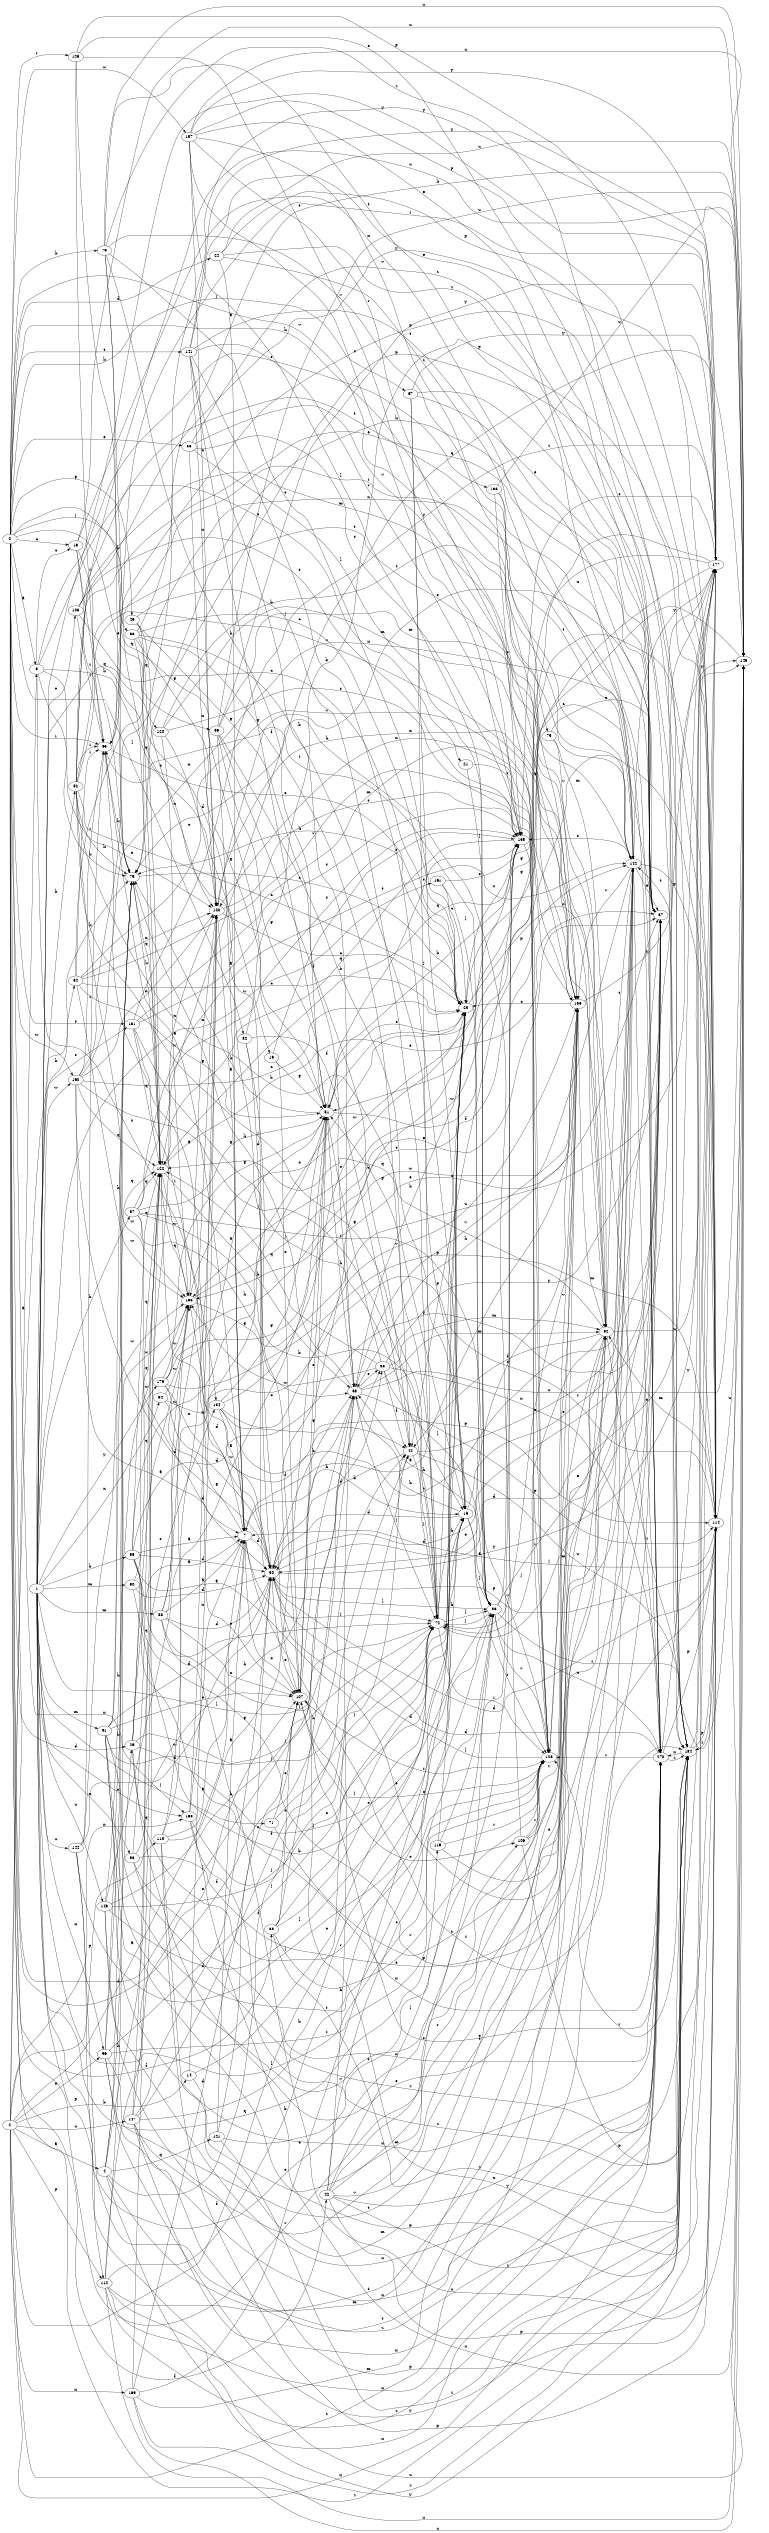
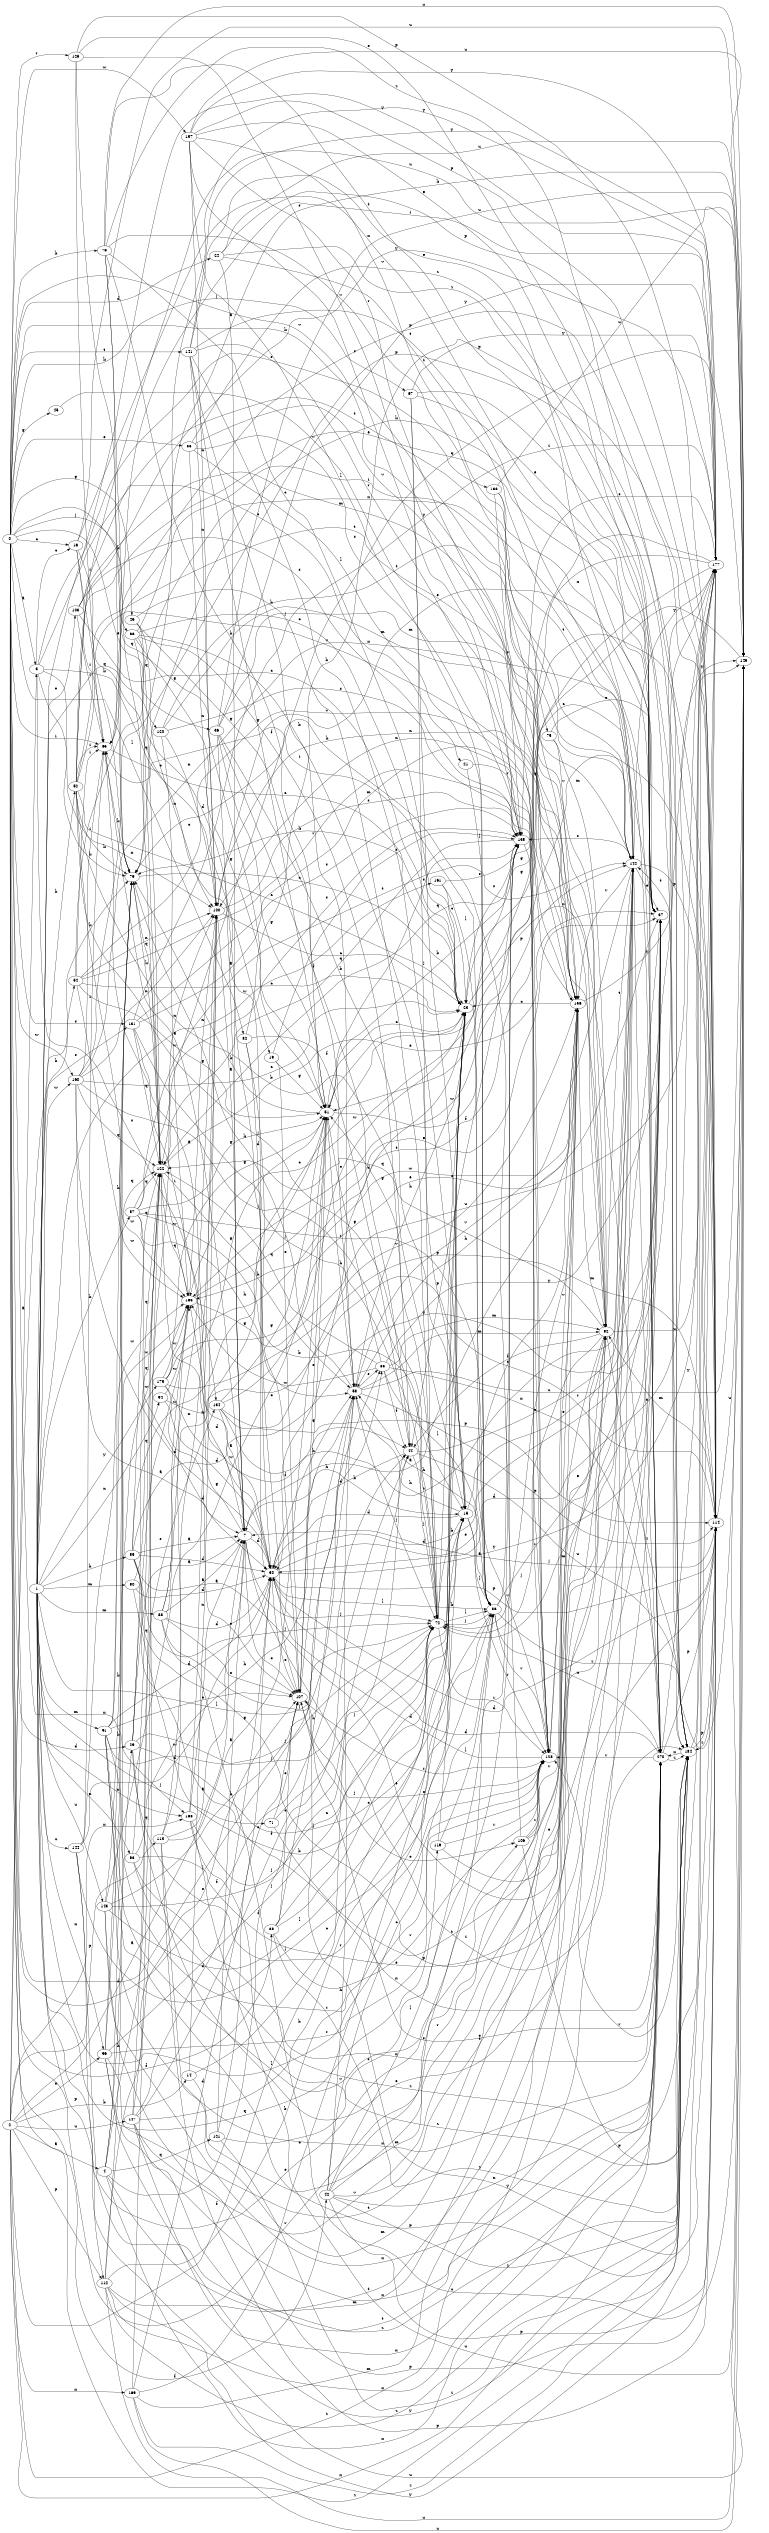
  strict digraph {
    fontname="DejaVu Serif"
    rankdir=LR
    node [fontname="DejaVu Serif"]
    edge [fontname="DejaVu Serif"]
    0
    3
    16
    24
    29
    35
    36
    38
    42
    44
+   45
    49
    51
    65
    66
    67
    75
    76
    82
    85
    126
    128
    131
    141
    156
    157
    160
    168
    184
    79
    19
    21
    100
    133
    134
    n36 [label=270]
    107
    149
    7
    142
    114
    86
    72
    37
    122
    135
    177
    92
    15
    23
    58
    30
    163
    1
    52
    54
    55
    57
    71
    88
    90
    91
    93
    94
    96
    103
    106
    112
    119
    120
    143
    144
    161
    175
    2
    4
    14
    113
    147
    169
    121
    0 -> 3 [label=a]
    0 -> 16 [label=c]
    0 -> 24 [label=d]
    0 -> 29 [label=d]
    0 -> 35 [label=e]
    0 -> 36 [label=e]
    0 -> 38 [label=f]
    0 -> 42 [label=f]
    0 -> 44 [label=f]
+   0 -> 45 [label=g]
    0 -> 49 [label=g]
    0 -> 51 [label=g]
    0 -> 65 [label=i]
    0 -> 66 [label=j]
    0 -> 67 [label=j]
    0 -> 75 [label=k]
    0 -> 76 [label=k]
    0 -> 82 [label=l]
    0 -> 85 [label=l]
    0 -> 126 [label=r]
    0 -> 128 [label=r]
    0 -> 131 [label=s]
    0 -> 141 [label=t]
    0 -> 156 [label=v]
    0 -> 157 [label=w]
    0 -> 160 [label=w]
    0 -> 168 [label=x]
    0 -> 184 [label=z]
    3 -> 16 [label=c]
    3 -> 79 [label=k]
    3 -> 19 [label=c]
    3 -> 21 [label=c]
    3 -> 100 [label=n]
    3 -> 133 [label=s]
    3 -> 134 [label=s]
    16 -> 65 [label=i]
    16 -> 79 [label=k]
    16 -> n36 [label=x]
    16 -> 107 [label=o]
    16 -> 149 [label=u]
    24 -> 184 [label=z]
    24 -> 149 [label=u]
    24 -> 7 [label=a]
    24 -> 142 [label=t]
    24 -> 114 [label=p]
    29 -> 51 [label=g]
    29 -> 128 [label=r]
    29 -> 7 [label=a]
    29 -> 86 [label=l]
    29 -> 72 [label=j]
    29 -> 37 [label=e]
    29 -> 122 [label=q]
    35 -> 156 [label=v]
    35 -> 184 [label=z]
    35 -> 100 [label=n]
    35 -> 86 [label=l]
    35 -> 135 [label=s]
    36 -> 44 [label=f]
    36 -> 51 [label=g]
    36 -> 149 [label=u]
    36 -> 7 [label=a]
    36 -> 177 [label=y]
    36 -> 92 [label=m]
    36 -> 15 [label=b]
    38 -> 128 [label=r]
    38 -> 184 [label=z]
    38 -> 107 [label=o]
    38 -> 72 [label=j]
    38 -> 23 [label=c]
    38 -> 58 [label=h]
    42 -> 128 [label=r]
    42 -> 184 [label=z]
    42 -> n36 [label=x]
    42 -> 142 [label=t]
    42 -> 114 [label=p]
    42 -> 86 [label=l]
    42 -> 135 [label=s]
    42 -> 23 [label=c]
    42 -> 58 [label=h]
    44 -> 149 [label=u]
    44 -> 72 [label=j]
    44 -> 37 [label=e]
    44 -> 30 [label=d]
+   45 -> 156 [label=v]
    49 -> 51 [label=g]
    49 -> 100 [label=n]
    49 -> 72 [label=j]
    49 -> 122 [label=q]
    51 -> 79 [label=k]
    51 -> 107 [label=o]
    51 -> 114 [label=p]
    51 -> 135 [label=s]
    51 -> 23 [label=c]
    51 -> 58 [label=h]
    65 -> 79 [label=k]
    65 -> 7 [label=a]
    65 -> 114 [label=p]
    65 -> 23 [label=c]
    66 -> 44 [label=f]
    66 -> 51 [label=g]
    66 -> 122 [label=q]
    66 -> 177 [label=y]
    66 -> 15 [label=b]
    66 -> 23 [label=c]
    66 -> 30 [label=d]
    67 -> 184 [label=z]
    67 -> 72 [label=j]
    67 -> 37 [label=e]
    67 -> 177 [label=y]
    67 -> 15 [label=b]
    75 -> 156 [label=v]
    75 -> 37 [label=e]
    75 -> 92 [label=m]
    76 -> 156 [label=v]
    76 -> 184 [label=z]
    76 -> 79 [label=k]
    76 -> 149 [label=u]
    76 -> 142 [label=t]
    76 -> 122 [label=q]
    76 -> 23 [label=c]
    76 -> 58 [label=h]
    82 -> 44 [label=f]
    82 -> 107 [label=o]
    82 -> 114 [label=p]
    82 -> 30 [label=d]
    85 -> 44 [label=f]
    85 -> 51 [label=g]
    85 -> n36 [label=x]
    85 -> 86 [label=l]
    85 -> 122 [label=q]
    85 -> 177 [label=y]
    85 -> 92 [label=m]
    85 -> 163 [label=w]
    126 -> 65 [label=i]
    126 -> 79 [label=k]
    126 -> 114 [label=p]
    126 -> 37 [label=e]
    126 -> 135 [label=s]
    128 -> 156 [label=v]
    128 -> 107 [label=o]
    128 -> 30 [label=d]
    131 -> 7 [label=a]
    131 -> 72 [label=j]
    131 -> 122 [label=q]
    131 -> 135 [label=s]
    131 -> 177 [label=y]
    131 -> 92 [label=m]
    141 -> 51 [label=g]
    141 -> 128 [label=r]
    141 -> 100 [label=n]
    141 -> 142 [label=t]
    141 -> 37 [label=e]
    141 -> 177 [label=y]
    141 -> 15 [label=b]
    141 -> 58 [label=h]
    156 -> 100 [label=n]
    156 -> 7 [label=a]
    156 -> 177 [label=y]
    156 -> 92 [label=m]
    156 -> 23 [label=c]
    156 -> 58 [label=h]
    156 -> 30 [label=d]
    157 -> 128 [label=r]
    157 -> 156 [label=v]
    157 -> 100 [label=n]
    157 -> 149 [label=u]
    157 -> 114 [label=p]
    157 -> 86 [label=l]
    157 -> 37 [label=e]
    157 -> 135 [label=s]
    157 -> 177 [label=y]
    160 -> 65 [label=i]
    160 -> 100 [label=n]
    160 -> n36 [label=x]
    160 -> 7 [label=a]
    160 -> 114 [label=p]
    160 -> 72 [label=j]
    160 -> 122 [label=q]
    160 -> 23 [label=c]
    160 -> 30 [label=d]
    168 -> 184 [label=z]
    168 -> 100 [label=n]
    168 -> 149 [label=u]
    168 -> 7 [label=a]
    168 -> 23 [label=c]
    184 -> 128 [label=r]
    184 -> n36 [label=x]
    184 -> 142 [label=t]
    184 -> 114 [label=p]
    184 -> 177 [label=y]
    79 -> 122 [label=q]
    79 -> 23 [label=c]
    19 -> 51 [label=g]
    19 -> 107 [label=o]
    19 -> 135 [label=s]
    21 -> 128 [label=r]
    21 -> 86 [label=l]
    100 -> 7 [label=a]
    100 -> 37 [label=e]
    100 -> 135 [label=s]
    100 -> 23 [label=c]
    133 -> n36 [label=x]
    133 -> 149 [label=u]
    133 -> 142 [label=t]
    133 -> 135 [label=s]
    134 -> 51 [label=g]
    134 -> 156 [label=v]
    134 -> 7 [label=a]
    134 -> 142 [label=t]
    134 -> 114 [label=p]
    134 -> 23 [label=c]
    n36 -> 128 [label=r]
    n36 -> 184 [label=z]
    n36 -> 107 [label=o]
    n36 -> 114 [label=p]
    n36 -> 177 [label=y]
    n36 -> 30 [label=d]
    107 -> 51 [label=g]
    107 -> 128 [label=r]
    107 -> 177 [label=y]
    107 -> 58 [label=h]
    107 -> 106 [label=o]
    149 -> 51 [label=g]
    149 -> 79 [label=k]
    149 -> 122 [label=q]
    7 -> 65 [label=i]
    7 -> 184 [label=z]
    7 -> 107 [label=o]
    7 -> 72 [label=j]
    7 -> 15 [label=b]
    7 -> 30 [label=d]
    142 -> 65 [label=i]
    142 -> 156 [label=v]
    142 -> n36 [label=x]
    142 -> 114 [label=p]
    142 -> 37 [label=e]
    142 -> 135 [label=s]
    142 -> 177 [label=y]
    142 -> 163 [label=w]
    114 -> 51 [label=g]
    114 -> 184 [label=z]
    114 -> 149 [label=u]
    114 -> 7 [label=a]
    114 -> 92 [label=m]
    114 -> 30 [label=d]
    86 -> 65 [label=i]
    86 -> 128 [label=r]
    86 -> 184 [label=z]
    86 -> n36 [label=x]
    86 -> 72 [label=j]
    86 -> 37 [label=e]
    86 -> 135 [label=s]
    86 -> 58 [label=h]
    72 -> 51 [label=g]
    72 -> 128 [label=r]
    72 -> 156 [label=v]
    72 -> 86 [label=l]
    72 -> 15 [label=b]
    72 -> 23 [label=c]
    37 -> 79 [label=k]
    37 -> 72 [label=j]
    37 -> 23 [label=c]
    122 -> 79 [label=k]
    122 -> 37 [label=e]
    122 -> 58 [label=h]
    122 -> 30 [label=d]
    122 -> 163 [label=w]
    135 -> 44 [label=f]
    135 -> 128 [label=r]
    135 -> 122 [label=q]
    135 -> 163 [label=w]
    177 -> 51 [label=g]
    177 -> 65 [label=i]
    177 -> 122 [label=q]
    177 -> 135 [label=s]
    177 -> 30 [label=d]
    177 -> 163 [label=w]
    92 -> 44 [label=f]
    92 -> 128 [label=r]
    92 -> 184 [label=z]
    92 -> 100 [label=n]
    92 -> 149 [label=u]
    92 -> 142 [label=t]
    92 -> 72 [label=j]
    92 -> 122 [label=q]
    15 -> 128 [label=r]
    15 -> 86 [label=l]
    15 -> 37 [label=e]
    15 -> 58 [label=h]
    15 -> 30 [label=d]
    23 -> 79 [label=k]
    23 -> n36 [label=x]
    23 -> 135 [label=s]
    23 -> 58 [label=h]
    23 -> 30 [label=d]
    58 -> 85 [label=s]
    58 -> 156 [label=v]
    58 -> 79 [label=k]
    58 -> 149 [label=u]
    58 -> 114 [label=p]
    58 -> 72 [label=j]
    58 -> 92 [label=m]
    30 -> 107 [label=o]
    30 -> 114 [label=p]
    30 -> 86 [label=l]
    30 -> 37 [label=e]
    30 -> 177 [label=y]
    30 -> 58 [label=h]
    30 -> 163 [label=w]
    163 -> 100 [label=n]
    163 -> 149 [label=u]
    163 -> 37 [label=e]
    163 -> 122 [label=q]
    1 -> 85 [label=l]
    1 -> 160 [label=w]
    1 -> 168 [label=x]
    1 -> 79 [label=k]
    1 -> 86 [label=l]
    1 -> 177 [label=y]
    1 -> 52 [label=h]
    1 -> 54 [label=h]
    1 -> 55 [label=h]
    1 -> 57 [label=h]
    1 -> 71 [label=j]
    1 -> 88 [label=m]
    1 -> 90 [label=m]
    1 -> 91 [label=m]
    1 -> 93 [label=n]
    1 -> 94 [label=n]
    1 -> 96 [label=n]
    1 -> 103 [label=o]
    1 -> 106 [label=o]
    1 -> 112 [label=p]
    1 -> 119 [label=q]
    1 -> 120 [label=q]
    1 -> 143 [label=u]
    1 -> 144 [label=u]
    1 -> 161 [label=w]
    1 -> 175 [label=y]
    52 -> 65 [label=i]
    52 -> 156 [label=v]
    52 -> 79 [label=k]
    52 -> 149 [label=u]
    52 -> 142 [label=t]
    52 -> 72 [label=j]
    52 -> 37 [label=e]
    52 -> 177 [label=y]
    52 -> 15 [label=b]
    52 -> 23 [label=c]
    52 -> 163 [label=w]
    54 -> 51 [label=g]
    54 -> 65 [label=i]
    54 -> 128 [label=r]
    54 -> 156 [label=v]
    54 -> 100 [label=n]
    54 -> n36 [label=x]
    54 -> 23 [label=c]
    54 -> 163 [label=w]
    55 -> n36 [label=x]
    55 -> 7 [label=a]
    55 -> 114 [label=p]
    55 -> 72 [label=j]
    55 -> 37 [label=e]
    55 -> 122 [label=q]
    55 -> 177 [label=y]
    55 -> 23 [label=c]
    55 -> 30 [label=d]
    57 -> 51 [label=g]
    57 -> 128 [label=r]
    57 -> 142 [label=t]
    57 -> 122 [label=q]
    57 -> 135 [label=s]
    57 -> 15 [label=b]
    57 -> 58 [label=h]
    57 -> 30 [label=d]
    71 -> 107 [label=o]
    71 -> 142 [label=t]
    71 -> 72 [label=j]
    88 -> 51 [label=g]
    88 -> 100 [label=n]
    88 -> 107 [label=o]
    88 -> 149 [label=u]
    88 -> 7 [label=a]
    88 -> 72 [label=j]
    88 -> 30 [label=d]
    88 -> 163 [label=w]
    90 -> 122 [label=q]
    90 -> 15 [label=b]
    90 -> 30 [label=d]
    91 -> 128 [label=r]
    91 -> 156 [label=v]
    91 -> 79 [label=k]
    91 -> n36 [label=x]
    91 -> 107 [label=o]
    91 -> 114 [label=p]
    91 -> 72 [label=j]
    91 -> 122 [label=q]
    91 -> 30 [label=d]
    93 -> 184 [label=z]
    93 -> n36 [label=x]
    93 -> 37 [label=e]
    93 -> 122 [label=q]
    93 -> 58 [label=h]
    94 -> 114 [label=p]
    94 -> 30 [label=d]
    94 -> 163 [label=w]
    96 -> 128 [label=r]
    96 -> 79 [label=k]
    96 -> n36 [label=x]
    96 -> 142 [label=t]
    96 -> 72 [label=j]
    96 -> 177 [label=y]
    96 -> 163 [label=w]
    103 -> 65 [label=i]
    103 -> 142 [label=t]
    103 -> 135 [label=s]
    103 -> 92 [label=m]
    103 -> 23 [label=c]
    106 -> 128 [label=r]
    106 -> 156 [label=v]
    106 -> 79 [label=k]
    106 -> 114 [label=p]
    106 -> 92 [label=m]
    112 -> 184 [label=z]
    112 -> 79 [label=k]
    112 -> n36 [label=x]
    112 -> 107 [label=o]
    112 -> 149 [label=u]
    112 -> 142 [label=t]
    112 -> 177 [label=y]
    112 -> 15 [label=b]
    119 -> 128 [label=r]
    119 -> 86 [label=l]
    119 -> 37 [label=e]
    119 -> 15 [label=b]
    120 -> 100 [label=n]
    120 -> 142 [label=t]
    120 -> 135 [label=s]
    120 -> 92 [label=m]
    120 -> 163 [label=w]
    143 -> 51 [label=g]
    143 -> 79 [label=k]
    143 -> n36 [label=x]
    143 -> 114 [label=p]
    143 -> 86 [label=l]
    143 -> 72 [label=j]
    143 -> 58 [label=h]
    144 -> 65 [label=i]
    144 -> 184 [label=z]
    144 -> 149 [label=u]
    144 -> 86 [label=l]
    144 -> 30 [label=d]
    144 -> 163 [label=w]
    161 -> 86 [label=l]
    161 -> 135 [label=s]
    161 -> 23 [label=c]
    175 -> 44 [label=f]
    175 -> 51 [label=g]
    175 -> 107 [label=o]
    175 -> 142 [label=t]
    175 -> 114 [label=p]
    175 -> 37 [label=e]
    175 -> 163 [label=w]
    2 -> 3 [label=a]
    2 -> 44 [label=f]
    2 -> 131 [label=s]
    2 -> 168 [label=x]
    2 -> n36 [label=x]
    2 -> 7 [label=a]
    2 -> 142 [label=t]
    2 -> 96 [label=n]
    2 -> 112 [label=p]
    2 -> 4 [label=a]
    2 -> 14 [label=b]
    2 -> 113 [label=p]
    2 -> 147 [label=u]
    2 -> 169 [label=x]
    4 -> 29 [label=d]
    4 -> 44 [label=f]
    4 -> 134 [label=s]
    4 -> n36 [label=x]
    4 -> 92 [label=m]
    4 -> 163 [label=w]
    4 -> 121 [label=q]
    14 -> 100 [label=n]
    14 -> 92 [label=m]
    14 -> 23 [label=c]
    113 -> 51 [label=g]
    113 -> 100 [label=n]
    113 -> 7 [label=a]
    113 -> 114 [label=p]
    113 -> 92 [label=m]
    113 -> 163 [label=w]
    147 -> 44 [label=f]
    147 -> 156 [label=v]
    147 -> 100 [label=n]
    147 -> n36 [label=x]
    147 -> 142 [label=t]
    147 -> 122 [label=q]
    147 -> 15 [label=b]
    147 -> 30 [label=d]
    169 -> 184 [label=z]
    169 -> 149 [label=u]
    169 -> 122 [label=q]
    169 -> 92 [label=m]
    169 -> 23 [label=c]
    169 -> 30 [label=d]
    121 -> 184 [label=z]
    121 -> 107 [label=o]
    121 -> 7 [label=a]
    121 -> 135 [label=s]
  }
